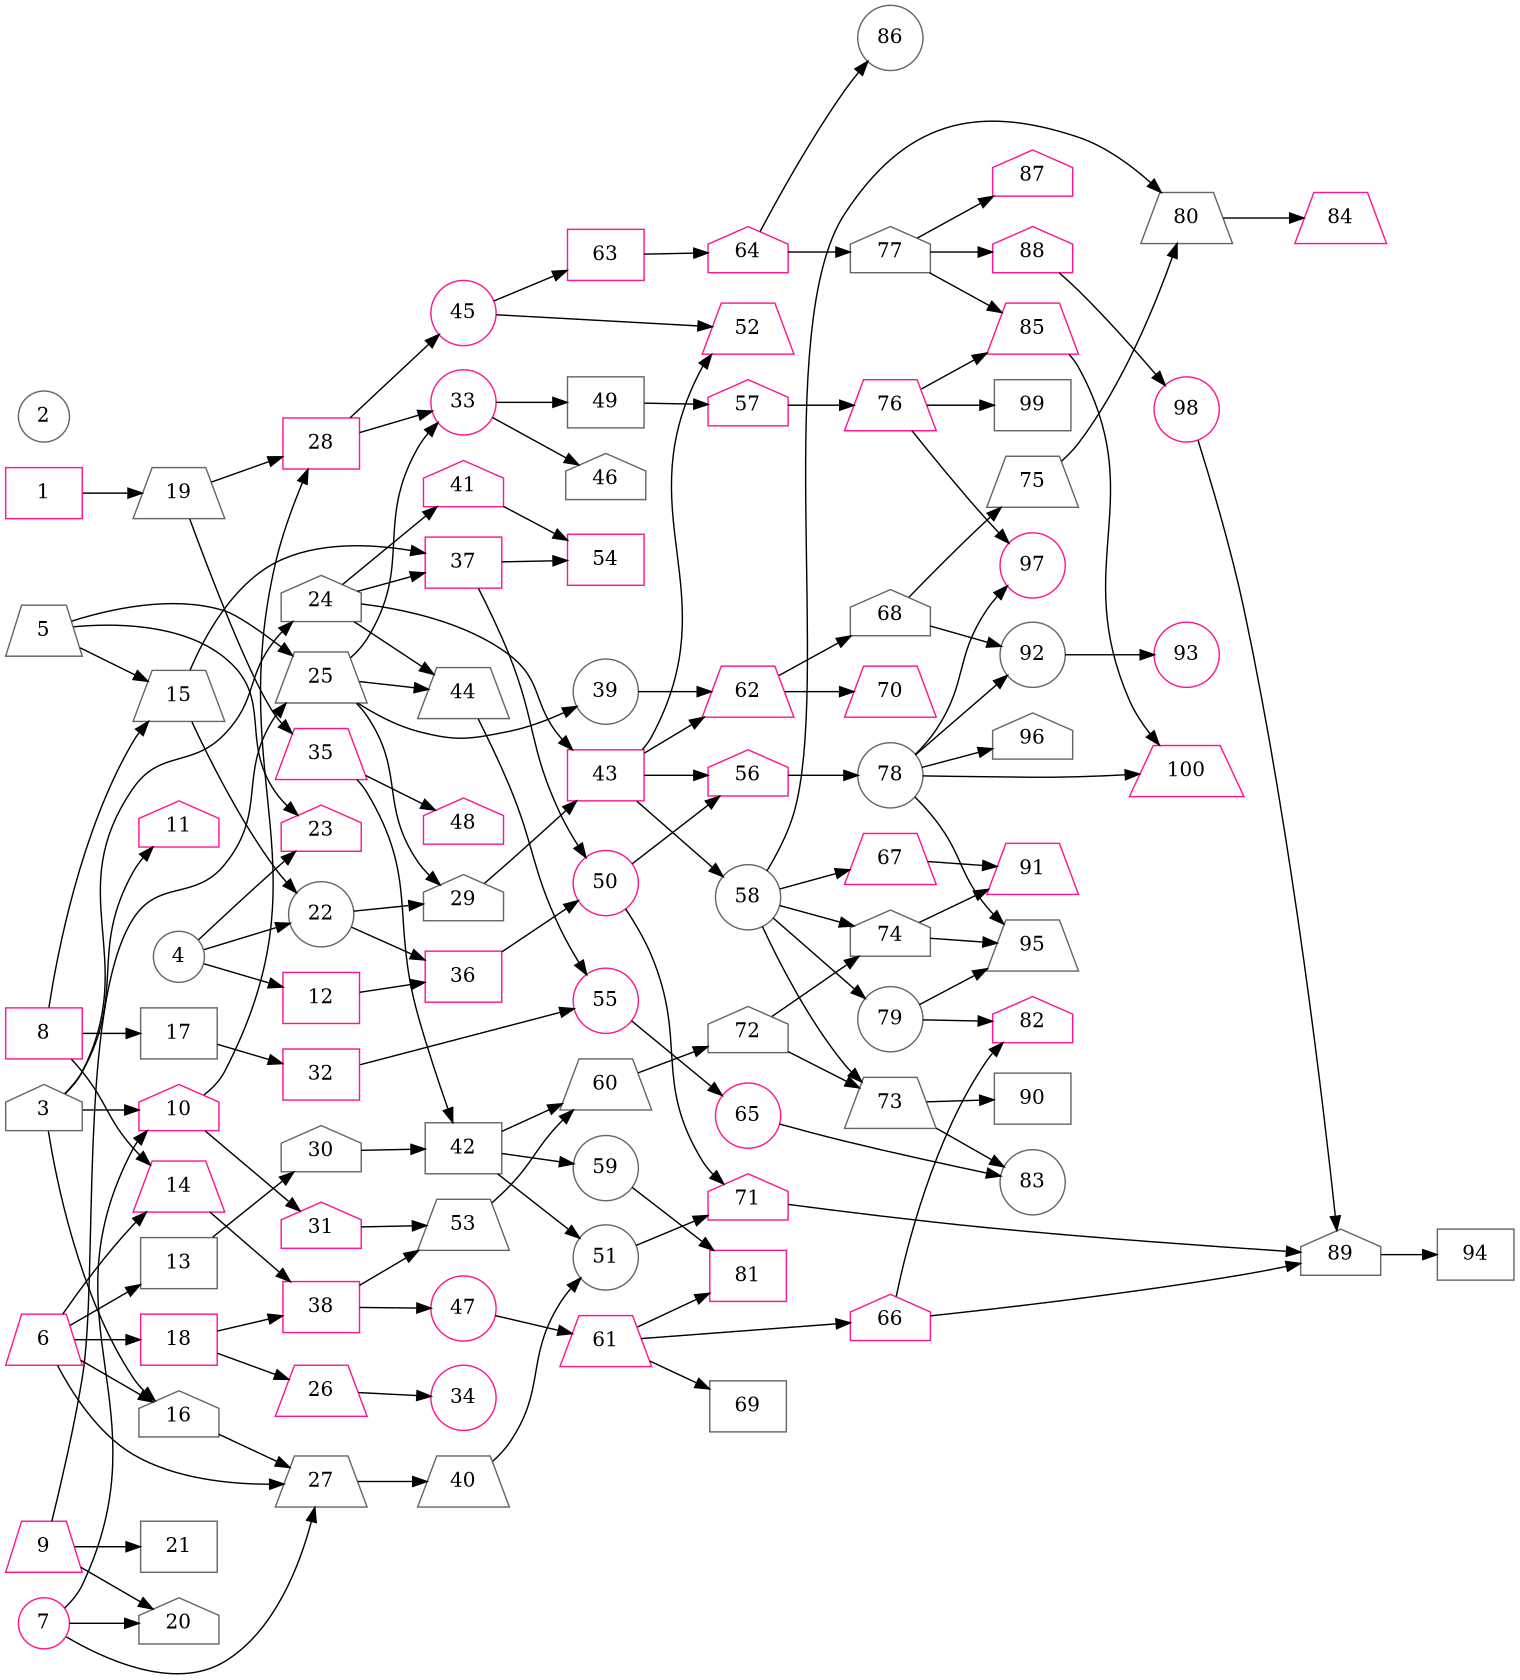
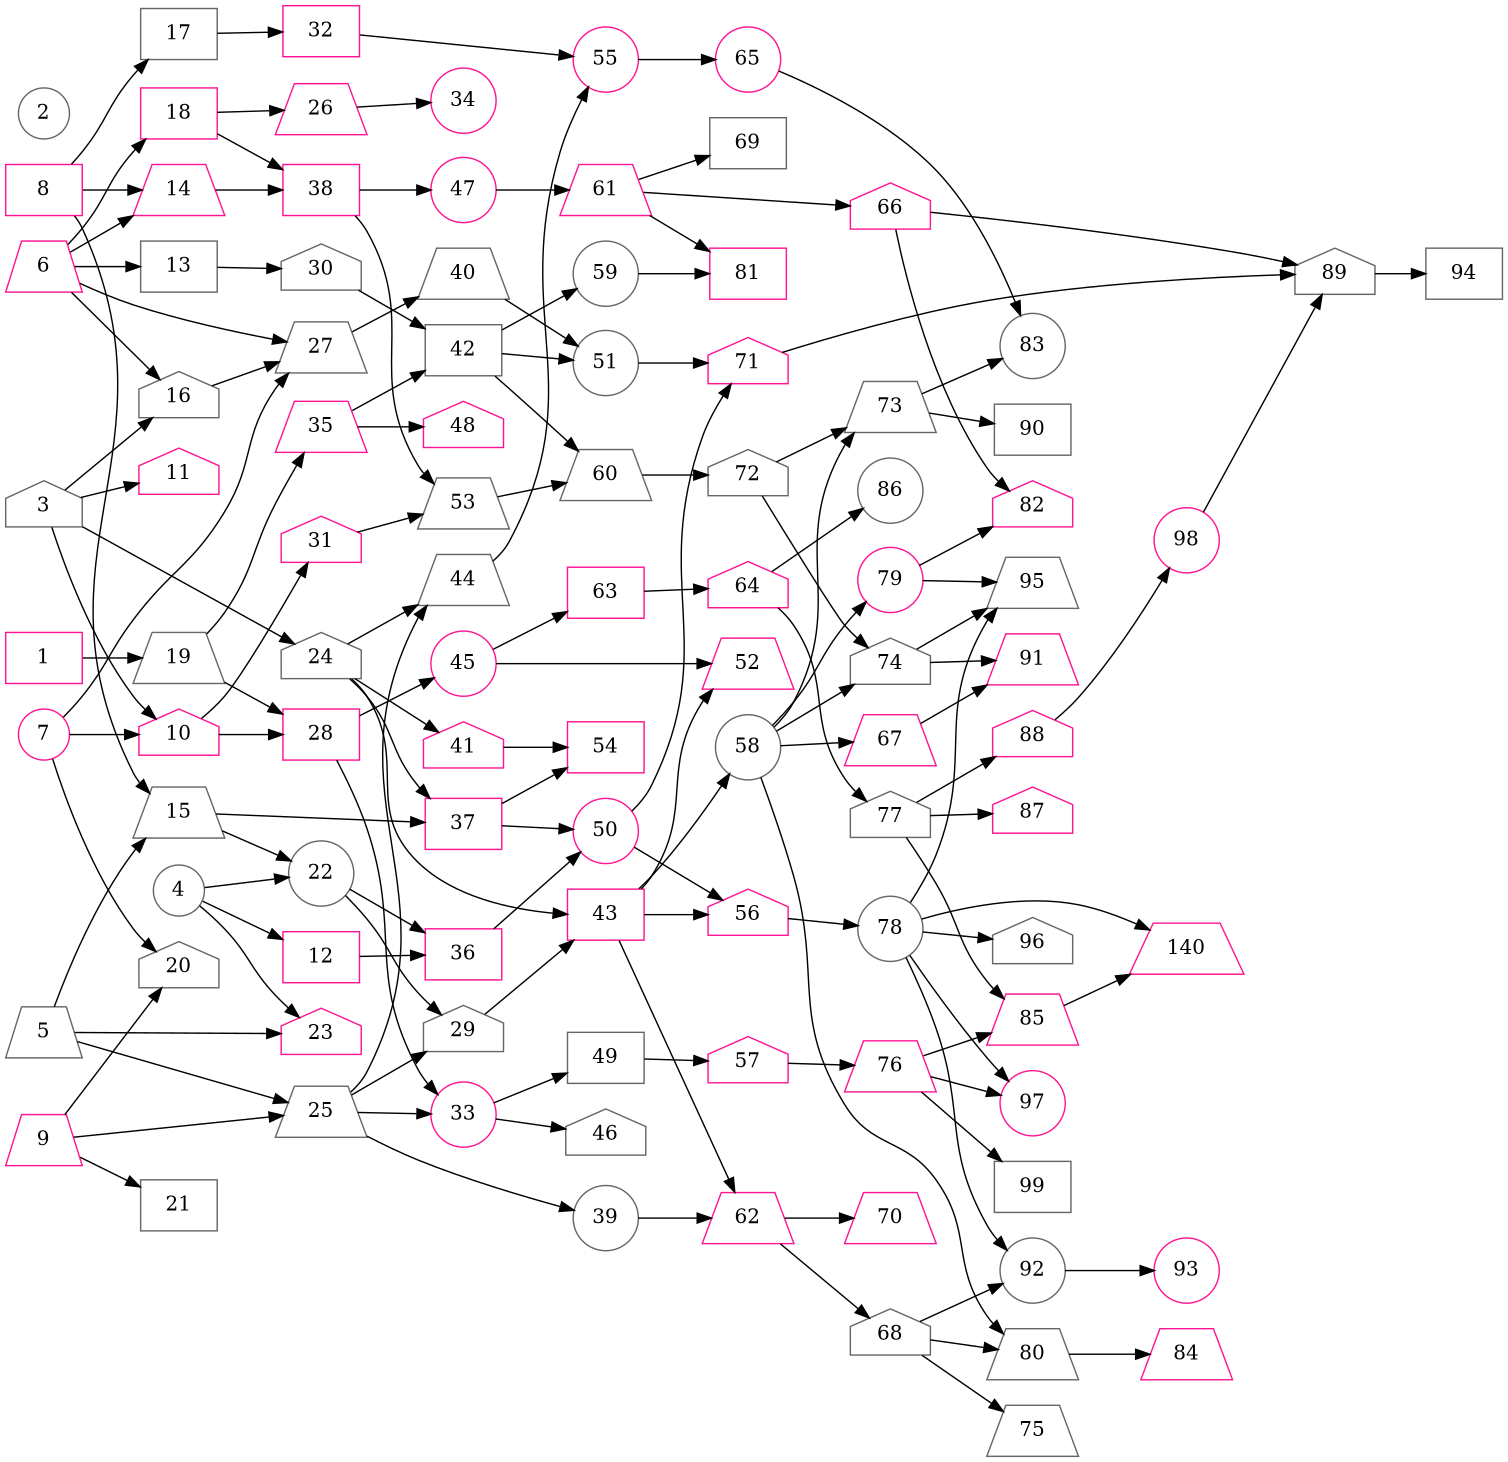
  digraph {
    rankdir=LR
    node [alpha=0.04 color=deeppink shape=trapezium]
    1 [alpha=0.11 shape=box]
    19 [alpha=0.08 color=gray40]
    28 [alpha=0.05 shape=box]
    35 [alpha=0.06]
    33 [alpha=0.11 shape=circle]
    45 [alpha=0.10 shape=circle]
    42 [alpha=0.15 color=gray40 shape=box]
    48 [alpha=0.10 shape=house]
    2 [alpha=0.13 color=gray40 shape=circle]
    3 [alpha=0.16 color=gray40 shape=house]
    10 [alpha=0.13 shape=house]
    11 [alpha=0.11 shape=house]
    16 [alpha=0.08 color=gray40 shape=house]
    24 [alpha=0.08 color=gray40 shape=house]
    31 [alpha=0.02 shape=house]
    27 [alpha=0.07 color=gray40]
    37 [alpha=0.10 shape=box]
    41 [alpha=0.20 shape=house]
    43 [alpha=0.02 shape=box]
    44 [alpha=0.18 color=gray40]
    53 [alpha=0.14 color=gray40]
    40 [alpha=0.05 color=gray40]
    50 [alpha=0.08 shape=circle]
    54 [alpha=0.19 shape=box]
    62 [alpha=0.06]
    52 [alpha=0.07]
    56 [alpha=0.03 shape=house]
    58 [alpha=0.16 color=gray40 shape=circle]
    55 [alpha=0.16 shape=circle]
    4 [alpha=0.01 color=gray40 shape=circle]
    12 [alpha=0.19 shape=box]
    22 [alpha=0.13 color=gray40 shape=circle]
    23 [alpha=0.13 shape=house]
    36 [alpha=0.05 shape=box]
    29 [alpha=0.14 color=gray40 shape=house]
    5 [alpha=0.09 color=gray40]
    15 [alpha=0.07 color=gray40]
    25 [color=gray40]
    39 [alpha=0.18 color=gray40 shape=circle]
    46 [alpha=0.05 color=gray40 shape=house]
    49 [alpha=0.14 color=gray40 shape=box]
    6 [alpha=0.17]
    13 [alpha=0.05 color=gray40 shape=box]
    14 [alpha=0.01]
    18 [alpha=0.17 shape=box]
    30 [alpha=0.02 color=gray40 shape=house]
    38 [alpha=0.09 shape=box]
    26 [alpha=0.11]
    47 [alpha=0.13 shape=circle]
    34 [shape=circle]
    51 [alpha=0.05 color=gray40 shape=circle]
    7 [alpha=0.11 shape=circle]
    20 [alpha=0.03 color=gray40 shape=house]
    8 [alpha=0.12 shape=box]
    17 [alpha=0.00 color=gray40 shape=box]
    32 [shape=box]
    9 [alpha=0.13]
    21 [alpha=0.15 color=gray40 shape=box]
    63 [alpha=0.16 shape=box]
    60 [alpha=0.13 color=gray40]
    71 [alpha=0.03 shape=house]
    59 [alpha=0.01 color=gray40 shape=circle]
    61 [alpha=0.06]
    65 [alpha=0.12 shape=circle]
    68 [alpha=0.07 color=gray40 shape=house]
    70 [alpha=0.07]
    78 [alpha=0.14 color=gray40 shape=circle]
    67 [alpha=0.12]
    73 [color=gray40]
    74 [alpha=0.10 color=gray40 shape=house]
-   79 [alpha=0.01 color=gray40 shape=circle]
+   79 [alpha=0.01 shape=circle]
    80 [alpha=0.11 color=gray40]
    57 [alpha=0.15 shape=house]
    64 [alpha=0.11 shape=house]
    81 [alpha=0.19 shape=box]
    72 [alpha=0.17 color=gray40 shape=house]
    83 [alpha=0.14 color=gray40 shape=circle]
    76 [alpha=0.20]
    89 [alpha=0.09 color=gray40 shape=house]
    66 [alpha=0.03 shape=house]
    69 [alpha=0.18 color=gray40 shape=box]
    92 [alpha=0.16 color=gray40 shape=circle]
    75 [alpha=0.19 color=gray40]
    95 [alpha=0.09 color=gray40]
    97 [alpha=0.14 shape=circle]
    96 [alpha=0.20 color=gray40 shape=house]
-   100
+   100 [label=140]
    91
    90 [alpha=0.01 color=gray40 shape=box]
    82 [alpha=0.09 shape=house]
    84 [alpha=0.20]
    77 [alpha=0.19 color=gray40 shape=house]
    86 [alpha=0.00 color=gray40 shape=circle]
    85 [alpha=0.12]
    99 [alpha=0.14 color=gray40 shape=box]
    94 [alpha=0.18 color=gray40 shape=box]
    93 [alpha=0.15 shape=circle]
    87 [shape=house]
    88 [shape=house]
    98 [alpha=0.12 shape=circle]
    1 -> 19
    19 -> 28
    19 -> 35
    28 -> 33
    28 -> 45
    35 -> 42
    35 -> 48
    33 -> 46
    33 -> 49
    45 -> 52
    45 -> 63
    42 -> 51
    42 -> 60
    42 -> 59
    3 -> 10
    3 -> 11
    3 -> 16
    3 -> 24
    10 -> 28
    10 -> 31
    16 -> 27
    24 -> 37
    24 -> 41
    24 -> 43
    24 -> 44
    31 -> 53
    27 -> 40
    37 -> 50
    37 -> 54
    41 -> 54
    43 -> 62
    43 -> 52
    43 -> 56
    43 -> 58
    44 -> 55
    53 -> 60
    40 -> 51
    50 -> 56
    50 -> 71
    62 -> 68
    62 -> 70
    56 -> 78
    58 -> 67
    58 -> 73
    58 -> 74
    58 -> 79
    58 -> 80
    55 -> 65
    4 -> 12
    4 -> 22
    4 -> 23
    12 -> 36
    22 -> 36
    22 -> 29
    36 -> 50
    29 -> 43
    5 -> 23
    5 -> 15
    5 -> 25
    15 -> 37
    15 -> 22
    25 -> 33
    25 -> 44
    25 -> 29
    25 -> 39
    39 -> 62
    49 -> 57
    6 -> 16
    6 -> 27
    6 -> 13
    6 -> 14
    6 -> 18
    13 -> 30
    14 -> 38
    18 -> 38
    18 -> 26
    30 -> 42
    38 -> 53
    38 -> 47
    26 -> 34
    47 -> 61
    51 -> 71
    7 -> 10
    7 -> 27
    7 -> 20
    8 -> 15
    8 -> 14
    8 -> 17
    17 -> 32
    32 -> 55
    9 -> 25
    9 -> 20
    9 -> 21
    63 -> 64
    60 -> 72
    71 -> 89
    59 -> 81
    61 -> 81
    61 -> 66
    61 -> 69
    65 -> 83
-   75 -> 80
+   68 -> 80
    68 -> 92
    68 -> 75
    78 -> 92
    78 -> 95
    78 -> 97
    78 -> 96
    78 -> 100
    67 -> 91
    73 -> 83
    73 -> 90
    74 -> 95
    74 -> 91
    79 -> 95
    79 -> 82
    80 -> 84
    57 -> 76
    64 -> 77
    64 -> 86
    72 -> 73
    72 -> 74
    76 -> 97
    76 -> 85
    76 -> 99
    89 -> 94
    66 -> 89
    66 -> 82
    92 -> 93
    77 -> 85
    77 -> 87
    77 -> 88
    85 -> 100
    88 -> 98
    98 -> 89
  }
